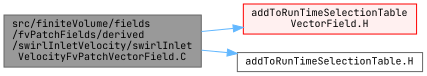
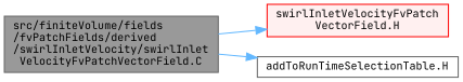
  digraph {
    rankdir=LR
    fontname="JetBrains Mono"
    node [fontname="JetBrains Mono" fontsize=10 shape=box style=filled]
    edge [color=steelblue1 fontname="JetBrains Mono" fontsize=10 labelfontname=Helvetica labelfontsize=10 style=solid]
    n1 [color=gray40 fillcolor=grey60 fontcolor=black height=0.2 label="src/finiteVolume/fields\l/fvPatchFields/derived\l/swirlInletVelocity/swirlInlet\lVelocityFvPatchVectorField.C" width=0.4]
-   n2 [color=red fillcolor="#FFF0F0" height=0.2 label="addToRunTimeSelectionTable\lVectorField.H" width=0.4]
+   n2 [color=red fillcolor="#FFF0F0" height=0.2 label="swirlInletVelocityFvPatch\lVectorField.H" width=0.4]
    n3 [color=grey40 fillcolor=white height=0.2 label="addToRunTimeSelectionTable.H" width=0.4]
    n1 -> n2
    n1 -> n3
  }
